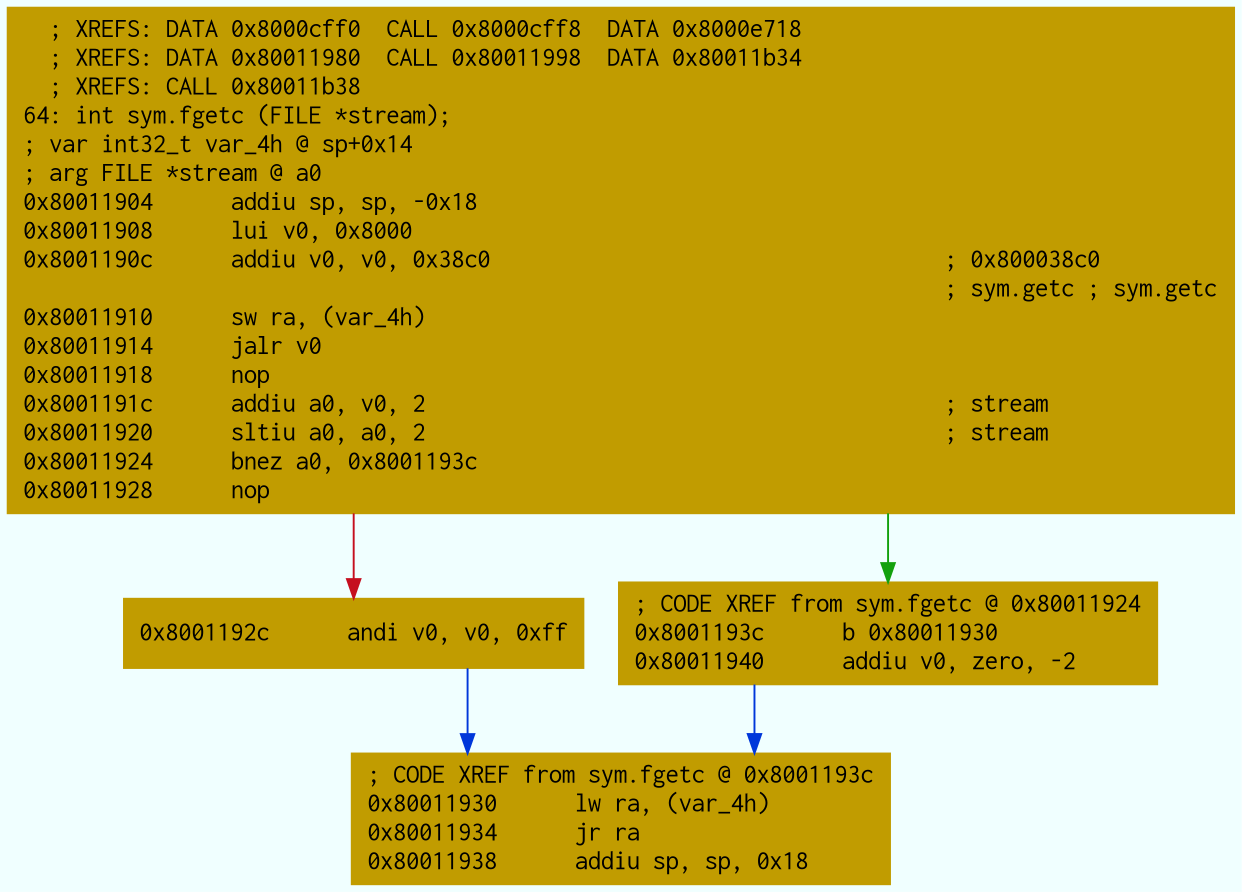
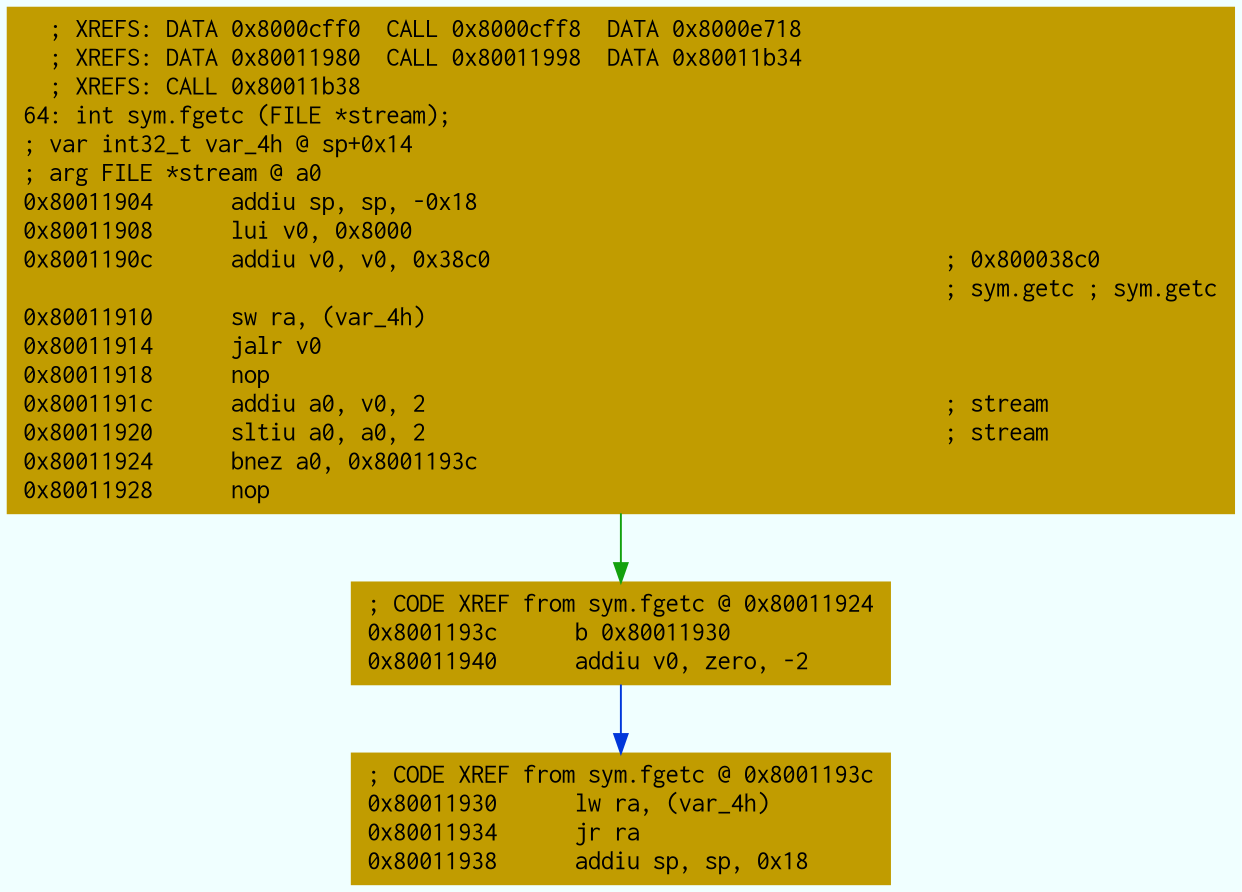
  digraph {
    bgcolor=azure
    fontname=Courier
    fontsize=8
    splines=ortho
    node [color="#c19c00" fillcolor="#c19c00" fontname=Courier shape=box style=filled]
    edge [arrowhead=normal color="#0037da"]
    n1 [label="  ; XREFS: DATA 0x8000cff0  CALL 0x8000cff8  DATA 0x8000e718  \l  ; XREFS: DATA 0x80011980  CALL 0x80011998  DATA 0x80011b34  \l  ; XREFS: CALL 0x80011b38  \l64: int sym.fgetc (FILE *stream);\l; var int32_t var_4h @ sp+0x14\l; arg FILE *stream @ a0\l0x80011904      addiu sp, sp, -0x18\l0x80011908      lui v0, 0x8000\l0x8001190c      addiu v0, v0, 0x38c0                                   ; 0x800038c0\l                                                                       ; sym.getc ; sym.getc\l0x80011910      sw ra, (var_4h)\l0x80011914      jalr v0\l0x80011918      nop\l0x8001191c      addiu a0, v0, 2                                        ; stream\l0x80011920      sltiu a0, a0, 2                                        ; stream\l0x80011924      bnez a0, 0x8001193c\l0x80011928      nop\l"]
-   n2 [label="0x8001192c      andi v0, v0, 0xff\l"]
    n3 [label="; CODE XREF from sym.fgetc @ 0x80011924\l0x8001193c      b 0x80011930\l0x80011940      addiu v0, zero, -2\l"]
    n4 [label="; CODE XREF from sym.fgetc @ 0x8001193c\l0x80011930      lw ra, (var_4h)\l0x80011934      jr ra\l0x80011938      addiu sp, sp, 0x18\l"]
-   n1 -> n2 [color="#c50f1f"]
    n1 -> n3 [color="#13a10e"]
-   n2 -> n4
    n3 -> n4
  }
